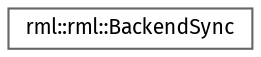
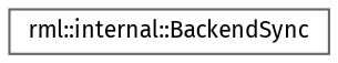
  digraph {
    rankdir=LR
    fontname="Fira Sans"
-   n1 [color=grey40 fillcolor=white fontname="Fira Sans" fontsize=10 height=0.2 label="rml::rml::BackendSync" shape=box style=filled width=0.4]
+   n1 [color=grey40 fillcolor=white fontname="Fira Sans" fontsize=10 height=0.2 label="rml::internal::BackendSync" shape=box style=filled width=0.4]
  }
